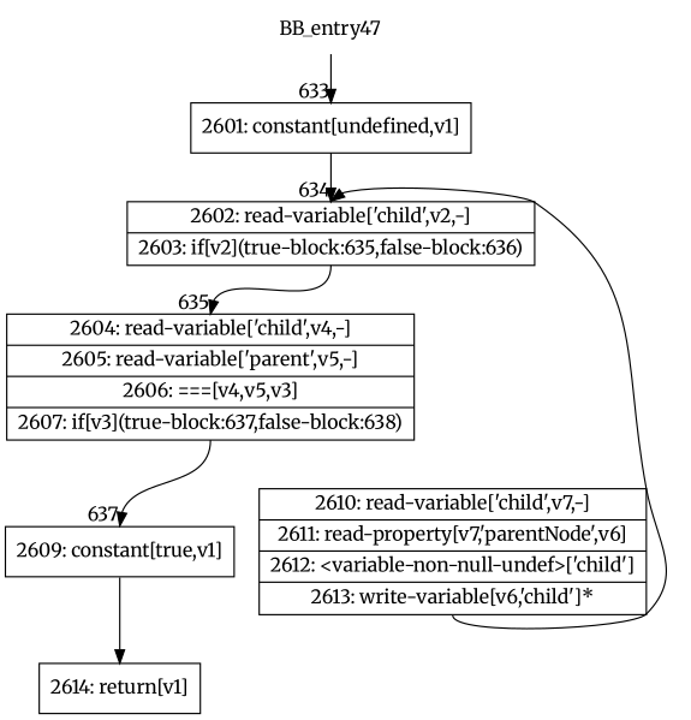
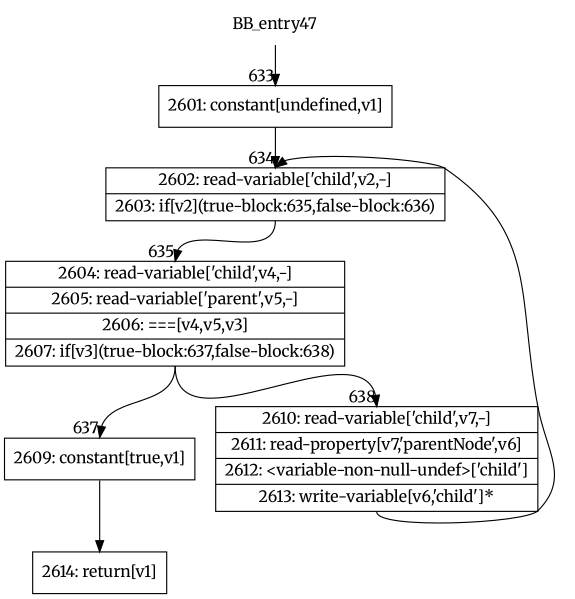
  digraph {
    fontname=Merriweather
    rankdir=TD
    node [fontname=Merriweather shape=record]
    edge [fontname=Merriweather headport=n tailport=s]
    BB_entry47 [shape=none]
    n2 [label="{2601: constant[undefined,v1]}"]
    n3 [label="{2602: read-variable['child',v2,-]|2603: if[v2](true-block:635,false-block:636)}"]
    n4 [label="{2604: read-variable['child',v4,-]|2605: read-variable['parent',v5,-]|2606: ===[v4,v5,v3]|2607: if[v3](true-block:637,false-block:638)}"]
    n5 [label="{2609: constant[true,v1]}"]
    n6 [label="{2610: read-variable['child',v7,-]|2611: read-property[v7,'parentNode',v6]|2612: \<variable-non-null-undef\>['child']|2613: write-variable[v6,'child']*}"]
    n7 [label="{2614: return[v1]}"]
    BB_entry47 -> n2 [headlabel="    633"]
    n2 -> n3 [headlabel="      634"]
    n3 -> n4 [headlabel="      635"]
    n4 -> n5 [headlabel="      637"]
+   n4 -> n6 [headlabel="      638"]
    n5 -> n7
    n6 -> n3
  }
